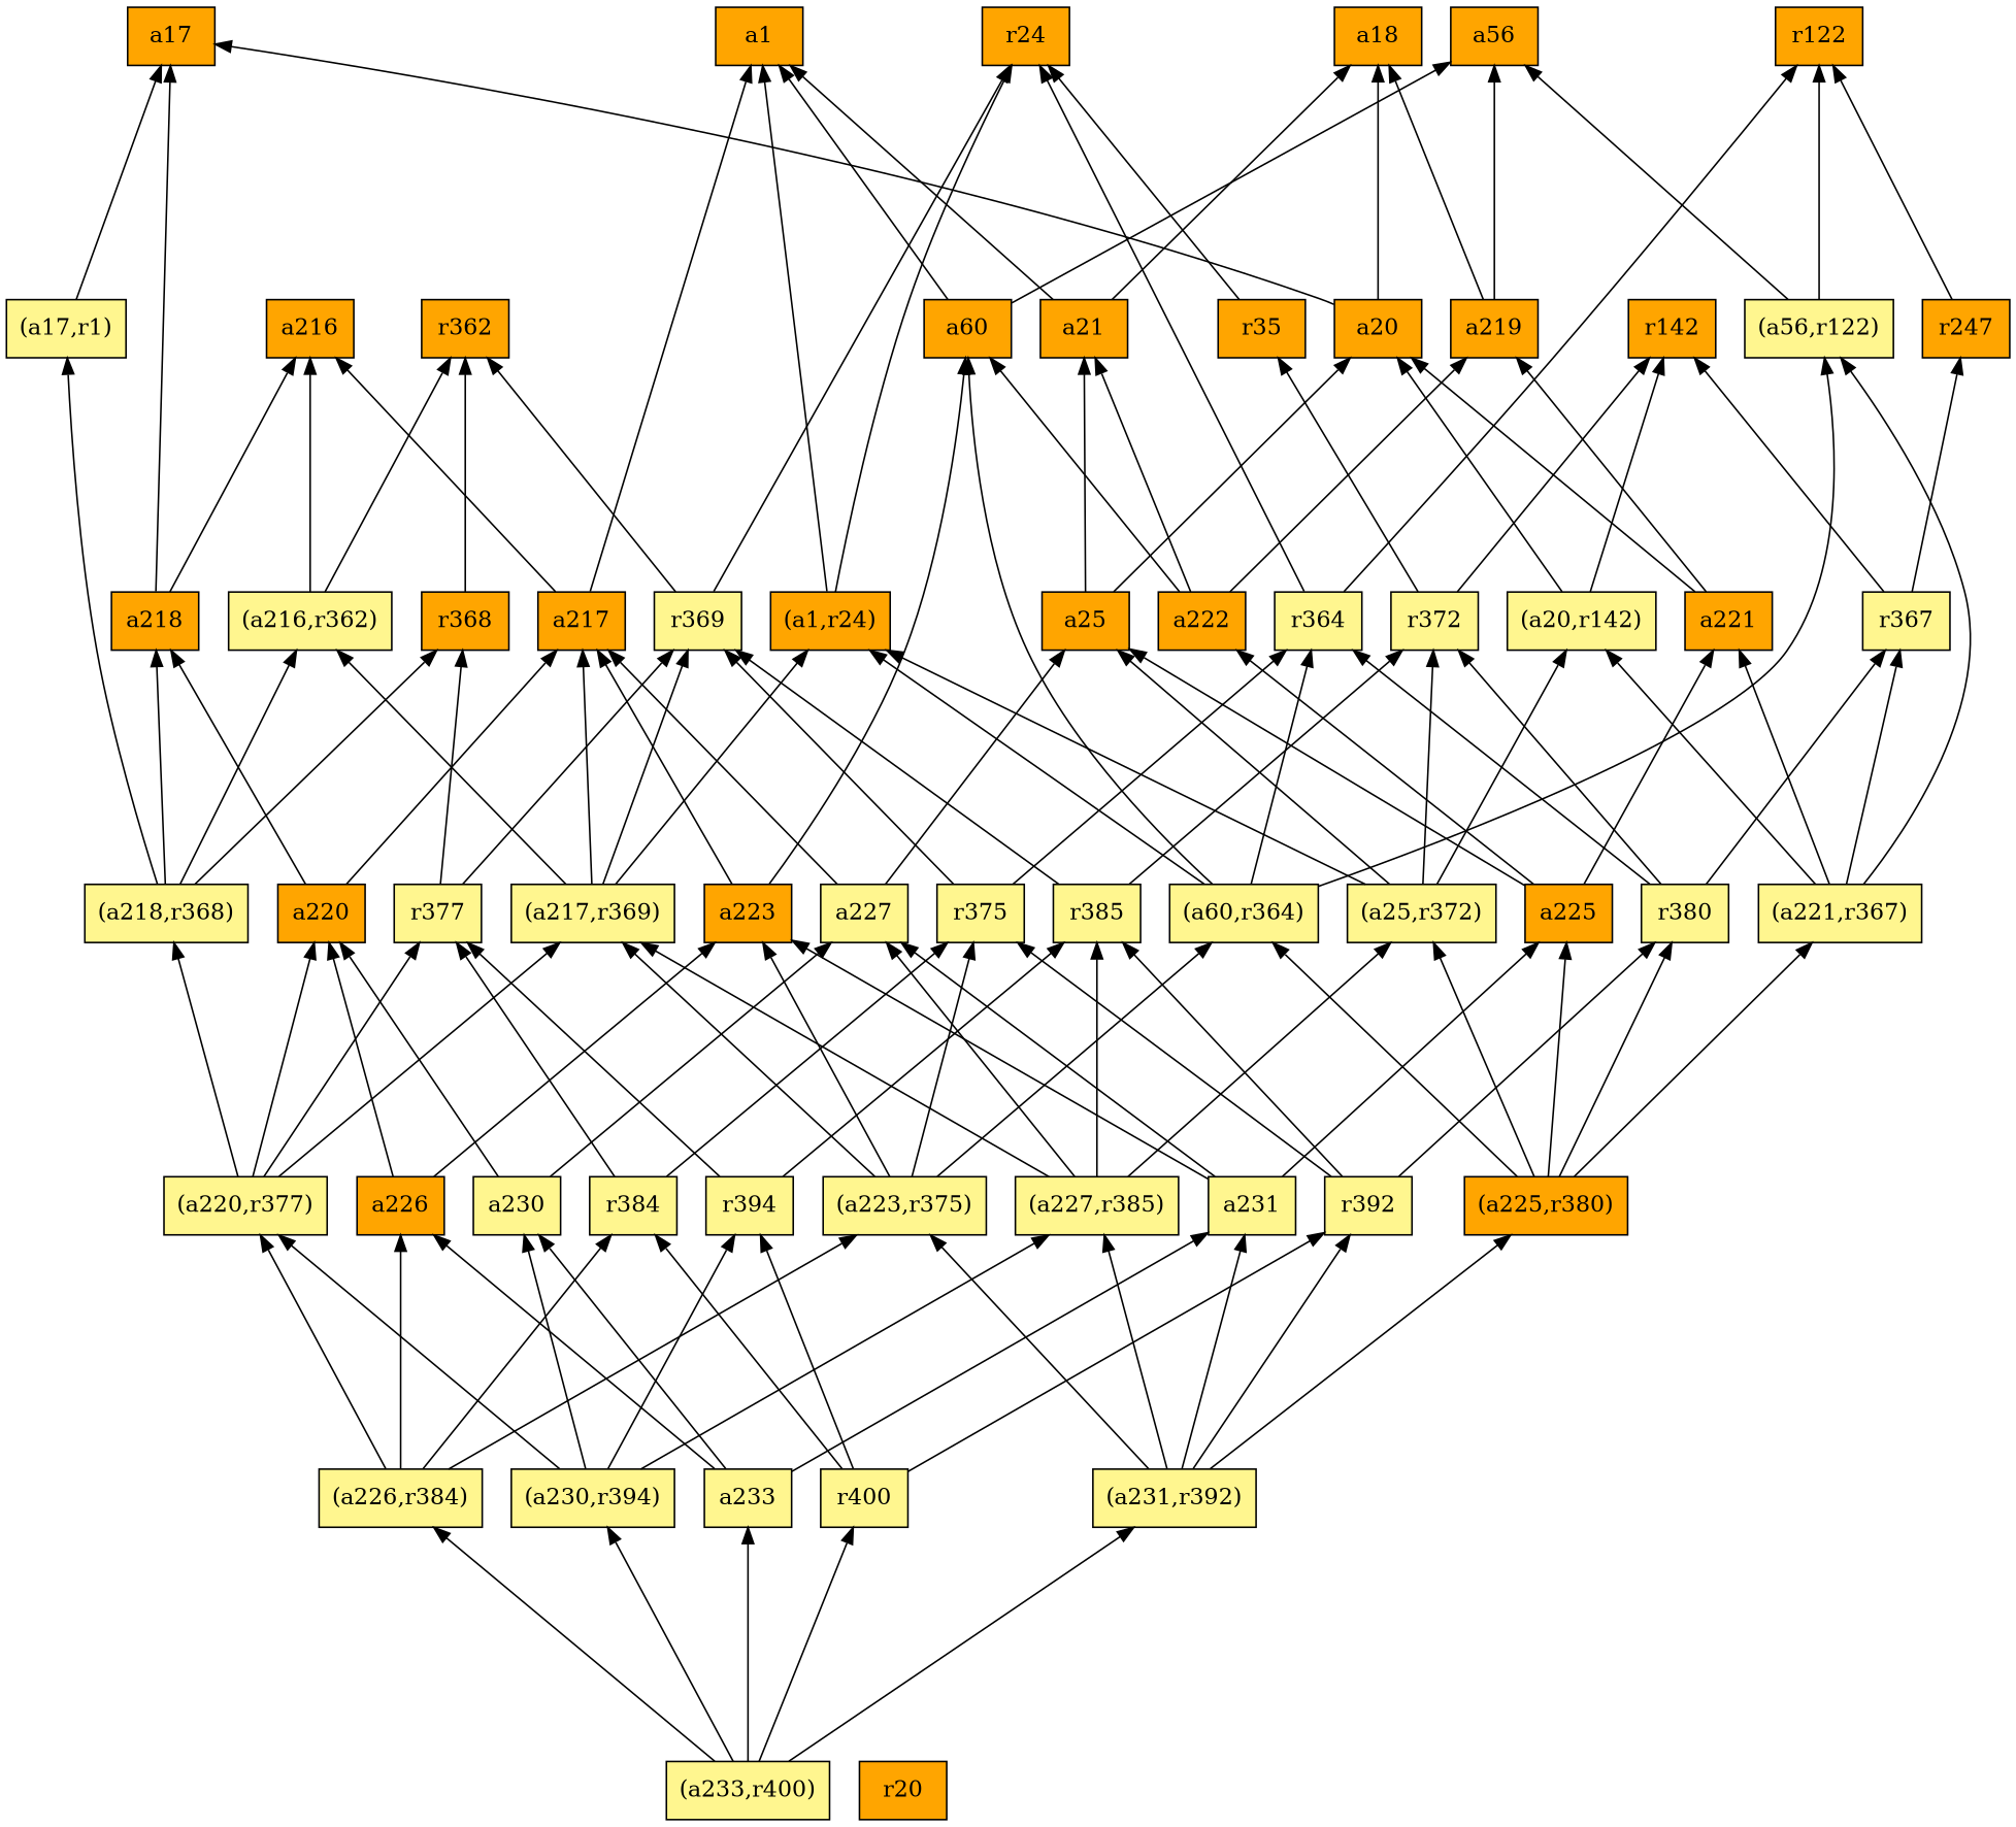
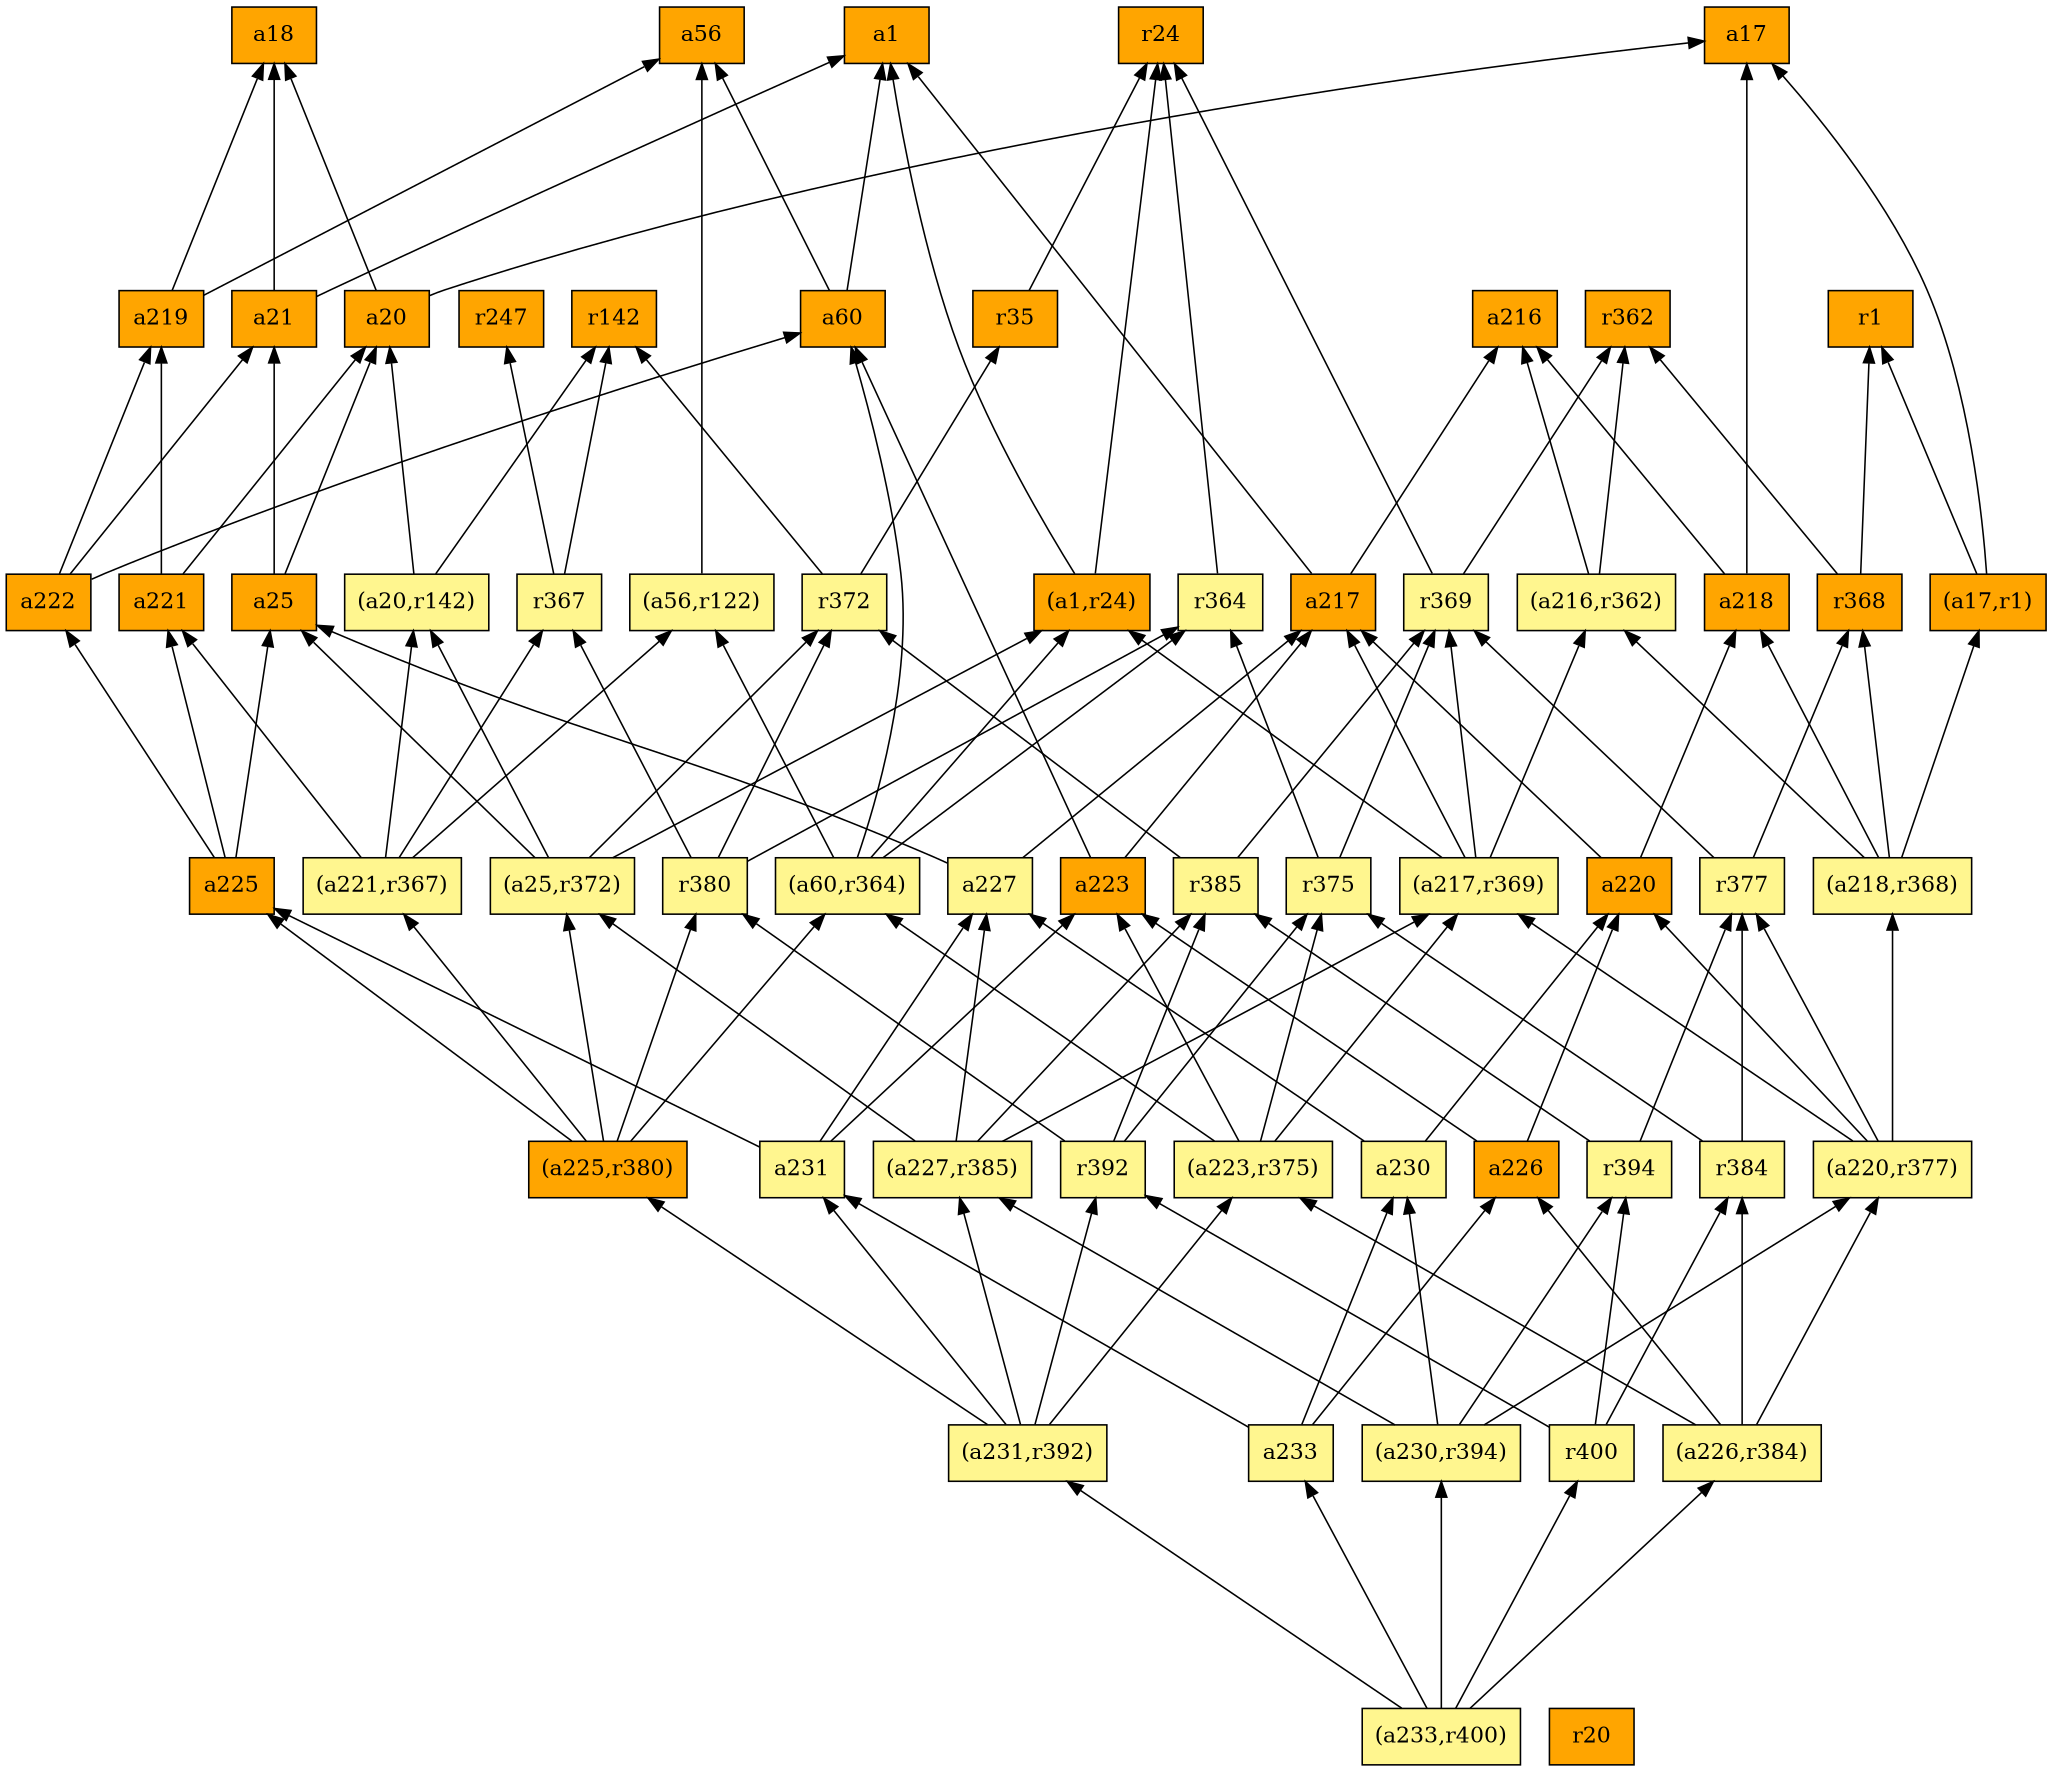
  digraph {
    rankdir=BT
    ranksep=2.0
    node [fillcolor=khaki1 shape=record style=filled]
    n1 [label="{r400}"]
    n2 [label="{r392}"]
    n3 [label="{r384}"]
    n4 [label="{r394}"]
    n5 [label="{r385}"]
    n6 [label="{r375}"]
    n7 [label="{r380}"]
    n8 [label="{r377}"]
    n9 [label="{(a56,r122)}"]
-   n10 [fillcolor=orange label="{r122}"]
    n11 [fillcolor=orange label="{a56}"]
    n12 [label="{(a25,r372)}"]
    n13 [label="{(a20,r142)}"]
    n14 [label="{r372}"]
    n15 [fillcolor=orange label="{a25}"]
    n16 [fillcolor=orange label="{(a1,r24)}"]
    n17 [fillcolor=orange label="{a20}"]
    n18 [fillcolor=orange label="{r142}"]
    n19 [fillcolor=orange label="{r35}"]
    n20 [fillcolor=orange label="{a21}"]
    n21 [fillcolor=orange label="{r24}"]
    n22 [fillcolor=orange label="{a1}"]
    n23 [label="{r364}"]
    n24 [fillcolor=orange label="{a216}"]
    n25 [fillcolor=orange label="{a221}"]
    n26 [fillcolor=orange label="{a219}"]
    n27 [fillcolor=orange label="{a18}"]
    n28 [fillcolor=orange label="{a17}"]
    n29 [label="{(a217,r369)}"]
    n30 [fillcolor=orange label="{a217}"]
    n31 [label="{r369}"]
    n32 [label="{(a216,r362)}"]
    n33 [fillcolor=orange label="{r362}"]
    n34 [label="{r367}"]
    n35 [fillcolor=orange label="{a223}"]
    n36 [fillcolor=orange label="{a60}"]
    n37 [label="{(a226,r384)}"]
    n38 [label="{(a220,r377)}"]
    n39 [fillcolor=orange label="{a226}"]
    n40 [label="{(a223,r375)}"]
    n41 [fillcolor=orange label="{a220}"]
    n42 [label="{(a218,r368)}"]
    n43 [label="{(a60,r364)}"]
    n44 [label="{a227}"]
    n45 [label="{(a221,r367)}"]
    n46 [fillcolor=orange label="{r247}"]
    n47 [fillcolor=orange label="{a218}"]
    n48 [label="{a233}"]
    n49 [label="{a231}"]
    n50 [label="{a230}"]
    n51 [fillcolor=orange label="{a225}"]
-   n52 [label="{(a17,r1)}"]
+   n52 [fillcolor=orange label="{(a17,r1)}"]
+   n53 [fillcolor=orange label="{r1}"]
    n54 [fillcolor=orange label="{r368}"]
    n55 [label="{(a233,r400)}"]
    n56 [label="{(a230,r394)}"]
    n57 [label="{(a231,r392)}"]
    n58 [label="{(a227,r385)}"]
    n59 [fillcolor=orange label="{(a225,r380)}"]
    n60 [fillcolor=orange label="{a222}"]
    n61 [fillcolor=orange label="{r20}"]
    n1 -> n2
    n1 -> n3
    n1 -> n4
    n2 -> n5
    n2 -> n6
    n2 -> n7
    n3 -> n6
    n3 -> n8
    n4 -> n5
    n4 -> n8
    n5 -> n14
    n5 -> n31
    n6 -> n23
    n6 -> n31
    n7 -> n14
    n7 -> n23
    n7 -> n34
    n8 -> n31
    n8 -> n54
-   n9 -> n10
    n9 -> n11
    n12 -> n13
    n12 -> n14
    n12 -> n15
    n12 -> n16
    n13 -> n17
    n13 -> n18
    n14 -> n18
    n14 -> n19
    n15 -> n17
    n15 -> n20
    n16 -> n21
    n16 -> n22
    n17 -> n27
    n17 -> n28
    n19 -> n21
    n20 -> n22
    n20 -> n27
-   n23 -> n10
    n23 -> n21
    n25 -> n17
    n25 -> n26
    n26 -> n11
    n26 -> n27
    n29 -> n16
    n29 -> n30
    n29 -> n31
    n29 -> n32
    n30 -> n22
    n30 -> n24
    n31 -> n21
    n31 -> n33
    n32 -> n24
    n32 -> n33
    n34 -> n18
    n34 -> n46
    n35 -> n30
    n35 -> n36
    n36 -> n11
    n36 -> n22
    n37 -> n3
    n37 -> n38
    n37 -> n39
    n37 -> n40
    n38 -> n8
    n38 -> n29
    n38 -> n41
    n38 -> n42
    n39 -> n35
    n39 -> n41
    n40 -> n6
    n40 -> n29
    n40 -> n35
    n40 -> n43
    n41 -> n30
    n41 -> n47
    n42 -> n32
    n42 -> n47
    n42 -> n52
    n42 -> n54
    n43 -> n9
    n43 -> n16
    n43 -> n23
    n43 -> n36
    n44 -> n15
    n44 -> n30
    n45 -> n9
    n45 -> n13
    n45 -> n25
    n45 -> n34
-   n46 -> n10
    n47 -> n24
    n47 -> n28
    n48 -> n39
    n48 -> n49
    n48 -> n50
    n49 -> n35
    n49 -> n44
    n49 -> n51
    n50 -> n41
    n50 -> n44
    n51 -> n15
    n51 -> n25
    n51 -> n60
    n52 -> n28
+   n52 -> n53
    n54 -> n33
+   n54 -> n53
    n55 -> n1
    n55 -> n37
    n55 -> n48
    n55 -> n56
    n55 -> n57
    n56 -> n4
    n56 -> n38
    n56 -> n50
    n56 -> n58
    n57 -> n2
    n57 -> n40
    n57 -> n49
    n57 -> n58
    n57 -> n59
    n58 -> n5
    n58 -> n12
    n58 -> n29
    n58 -> n44
    n59 -> n7
    n59 -> n12
    n59 -> n43
    n59 -> n45
    n59 -> n51
    n60 -> n20
    n60 -> n26
    n60 -> n36
  }
